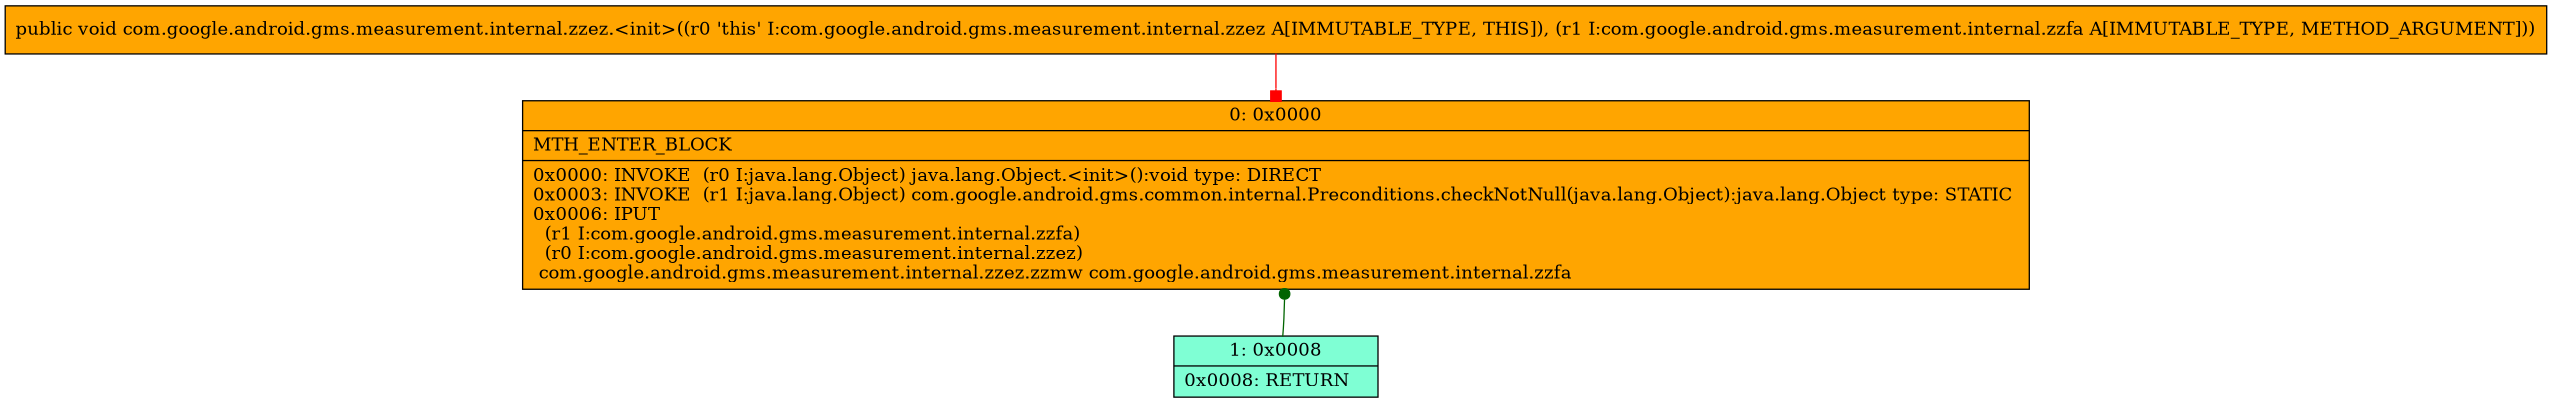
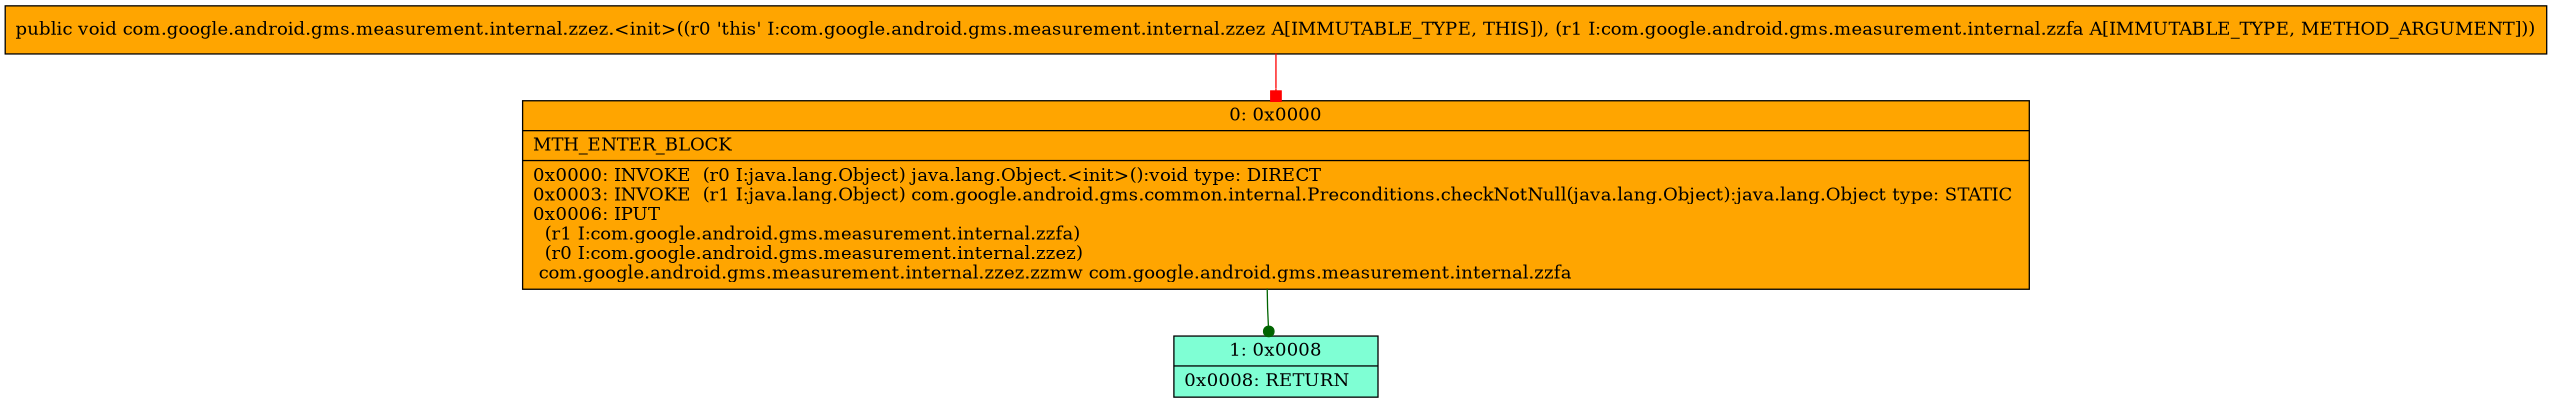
  digraph {
    node [shape=record style=filled fillcolor=orange]
    n1 [label="{0\:\ 0x0000|MTH_ENTER_BLOCK\l|0x0000: INVOKE  (r0 I:java.lang.Object) java.lang.Object.\<init\>():void type: DIRECT \l0x0003: INVOKE  (r1 I:java.lang.Object) com.google.android.gms.common.internal.Preconditions.checkNotNull(java.lang.Object):java.lang.Object type: STATIC \l0x0006: IPUT  \l  (r1 I:com.google.android.gms.measurement.internal.zzfa)\l  (r0 I:com.google.android.gms.measurement.internal.zzez)\l com.google.android.gms.measurement.internal.zzez.zzmw com.google.android.gms.measurement.internal.zzfa \l}"]
    n2 [label="{1\:\ 0x0008|0x0008: RETURN   \l}" fillcolor=aquamarine]
    n3 [label="{public void com.google.android.gms.measurement.internal.zzez.\<init\>((r0 'this' I:com.google.android.gms.measurement.internal.zzez A[IMMUTABLE_TYPE, THIS]), (r1 I:com.google.android.gms.measurement.internal.zzfa A[IMMUTABLE_TYPE, METHOD_ARGUMENT])) }"]
-   n2 -> n1 [color=darkgreen arrowhead=dot]
+   n1 -> n2 [color=darkgreen arrowhead=dot]
    n3 -> n1 [color=red arrowhead=box]
  }
